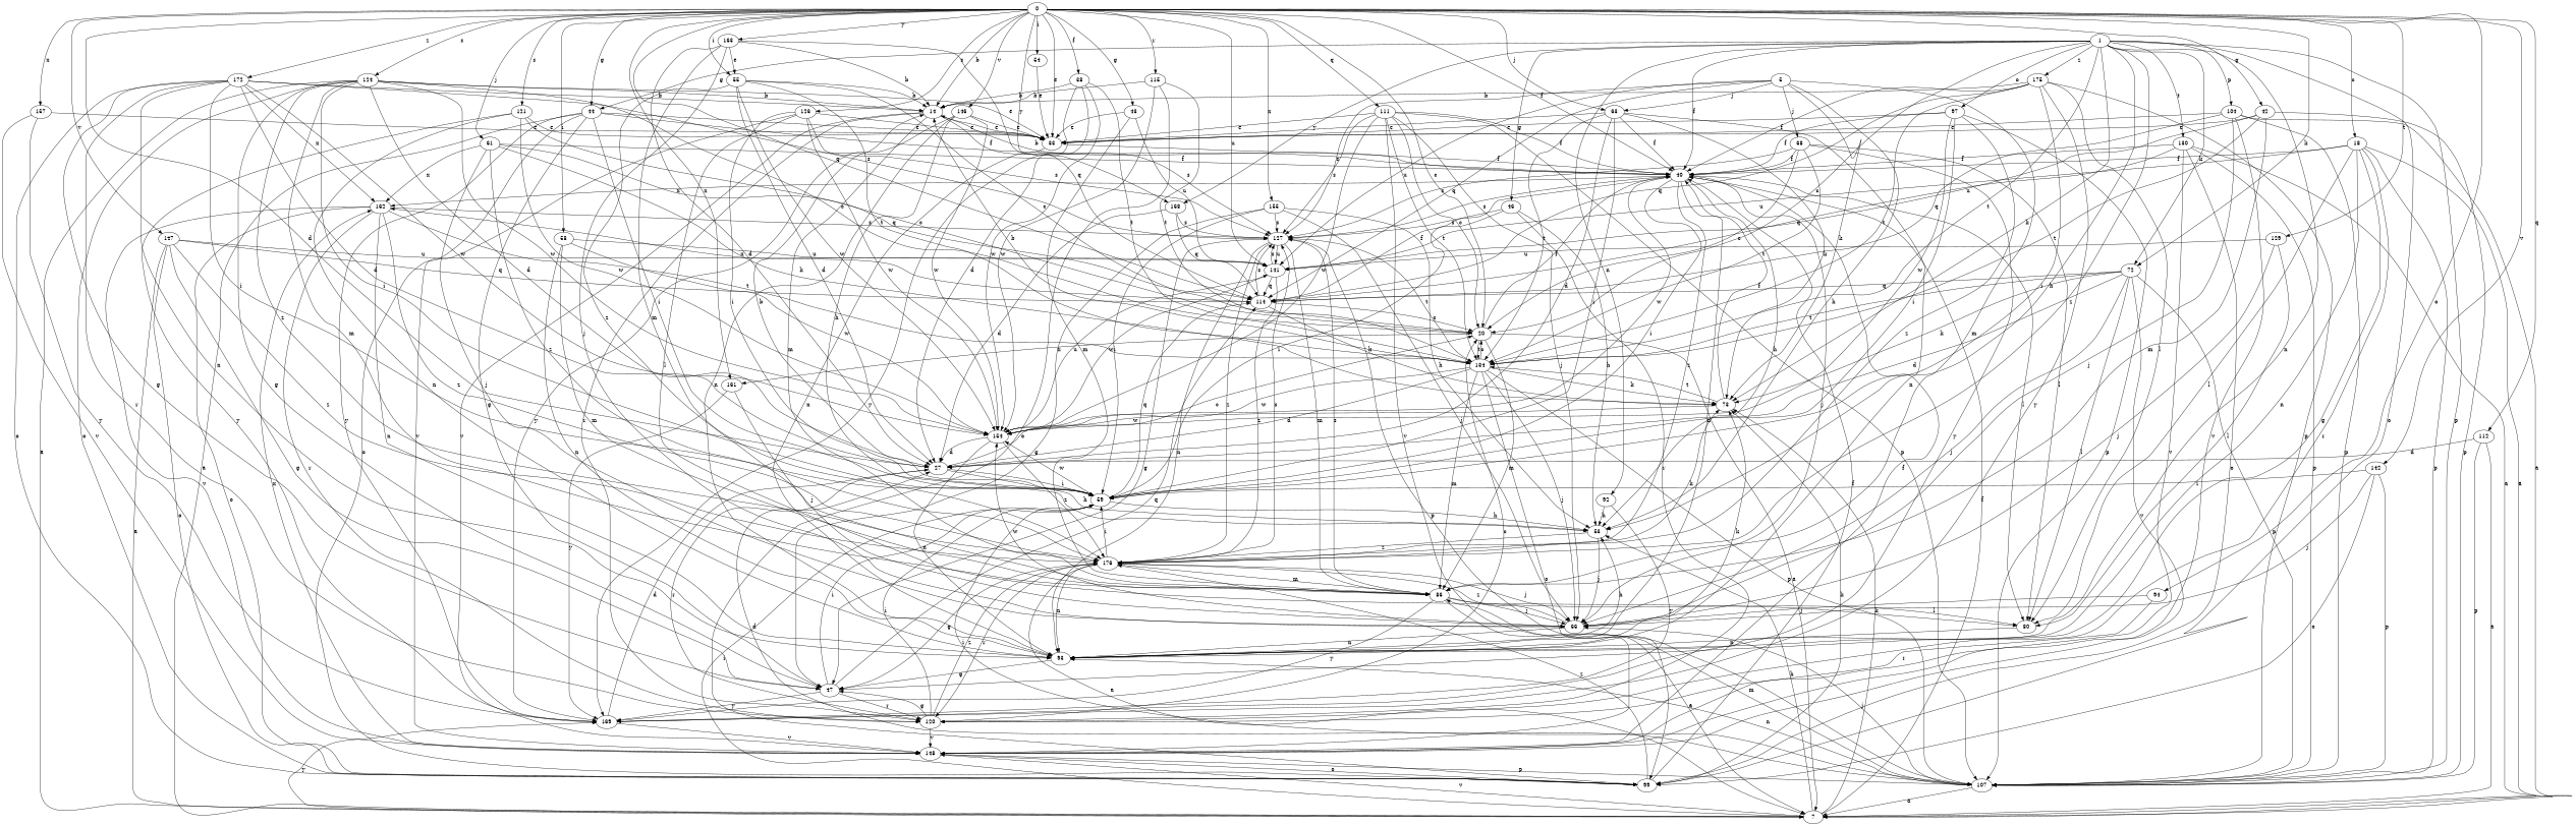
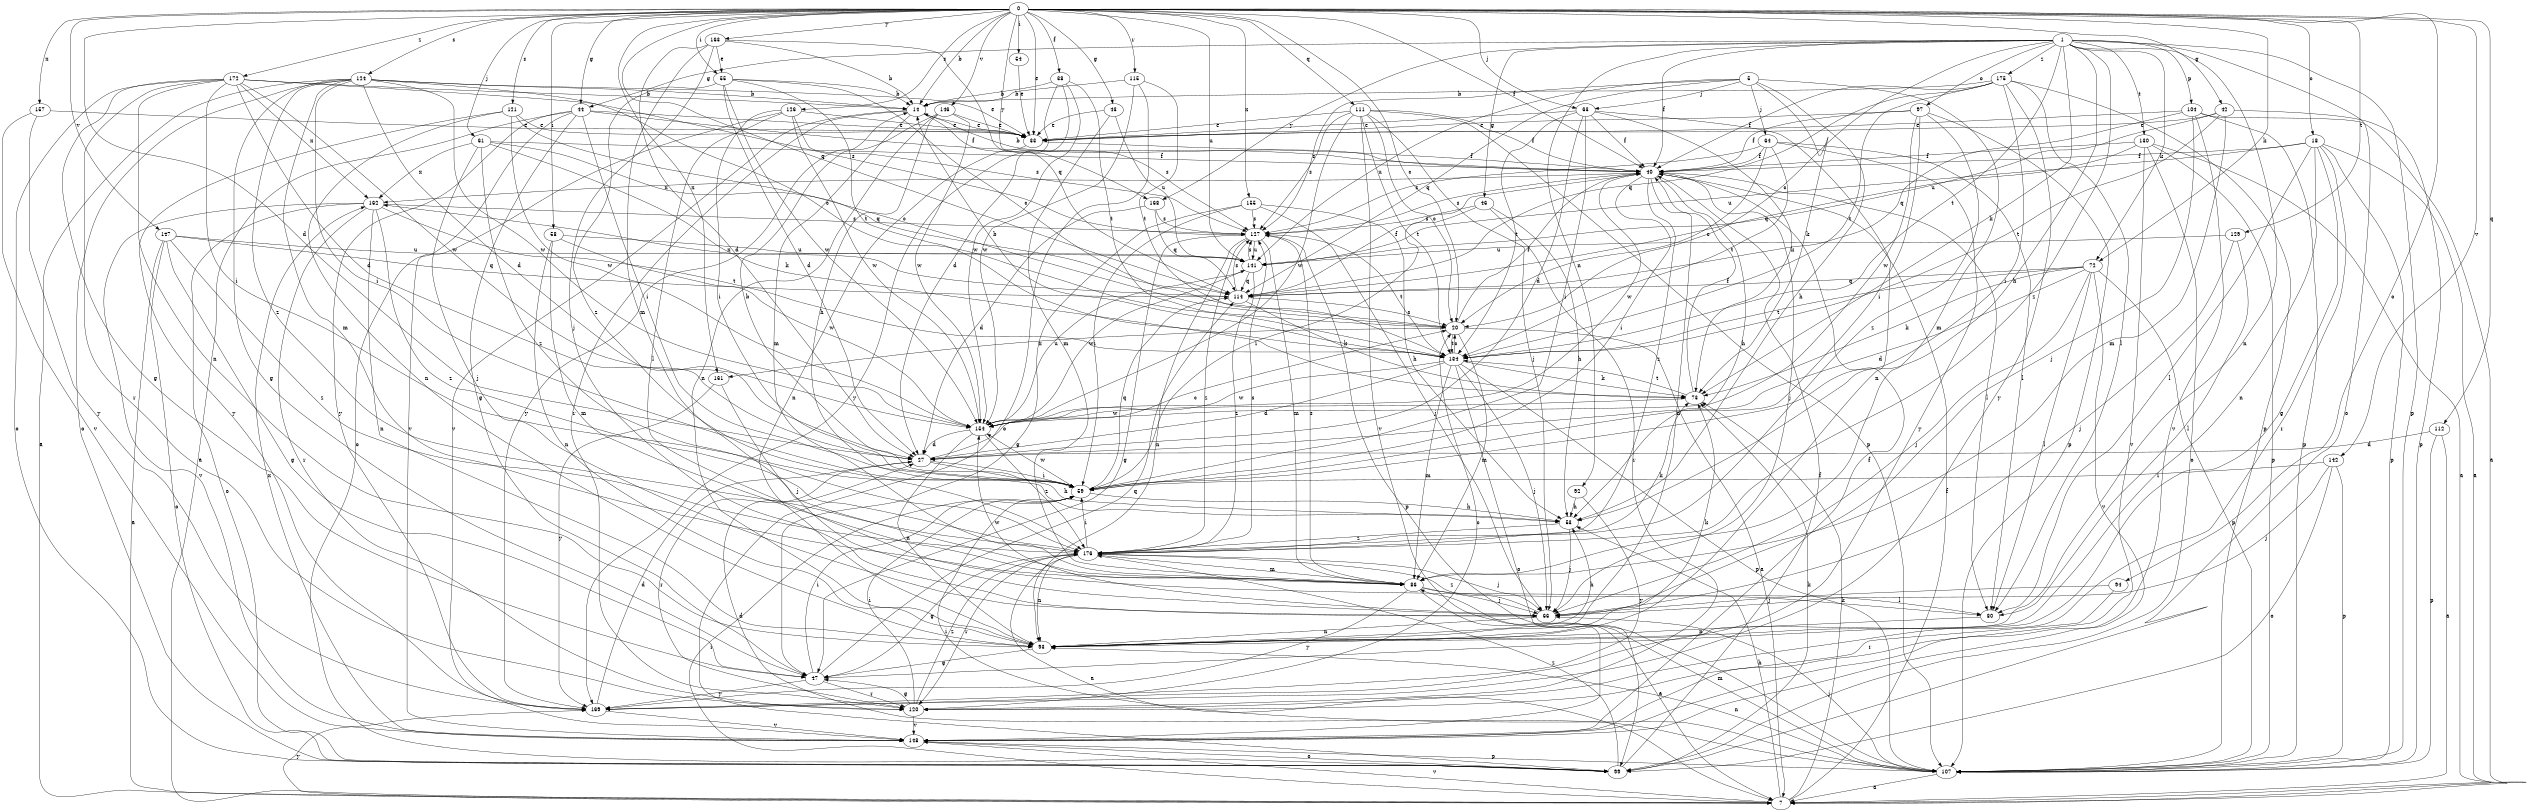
  strict digraph {
    0
    14
    18
    20
    27
    33
    38
    40
    42
    43
    44
    54
    55
    58
    61
    63
    72
    94
    111
    112
    114
    115
    121
    124
    126
    129
    141
    142
    146
    147
    155
    157
    161
    163
    168
    172
    86
    127
    148
    120
    93
    107
    7
    47
    80
    134
    53
    59
    169
    154
    176
    66
    162
    99
    73
    1
    46
    92
    97
    104
    130
    175
    5
-   64 [label=68]
+   64
    0 -> 14 [label=b]
    0 -> 18 [label=c]
    0 -> 20 [label=c]
    0 -> 27 [label=d]
    0 -> 33 [label=e]
    0 -> 38 [label=f]
    0 -> 40 [label=f]
    0 -> 42 [label=g]
    0 -> 43 [label=g]
    0 -> 44 [label=g]
    0 -> 54 [label=i]
    0 -> 55 [label=i]
    0 -> 58 [label=i]
    0 -> 61 [label=j]
    0 -> 63 [label=j]
    0 -> 72 [label=k]
    0 -> 94 [label=o]
    0 -> 111 [label=q]
    0 -> 112 [label=q]
    0 -> 114 [label=q]
    0 -> 115 [label=r]
    0 -> 121 [label=s]
    0 -> 124 [label=s]
    0 -> 126 [label=s]
    0 -> 129 [label=t]
    0 -> 141 [label=u]
    0 -> 142 [label=v]
    0 -> 146 [label=v]
    0 -> 147 [label=v]
    0 -> 155 [label=x]
    0 -> 157 [label=x]
    0 -> 161 [label=x]
    0 -> 163 [label=y]
    0 -> 168 [label=y]
    0 -> 172 [label=z]
    14 -> 33 [label=e]
    14 -> 86 [label=m]
    14 -> 127 [label=s]
    14 -> 148 [label=v]
    14 -> 120 [label=r]
    18 -> 40 [label=f]
    18 -> 141 [label=u]
    18 -> 120 [label=r]
    18 -> 93 [label=n]
    18 -> 107 [label=p]
    18 -> 7 [label=a]
    18 -> 47 [label=g]
    18 -> 80 [label=l]
    20 -> 40 [label=f]
    20 -> 161 [label=x]
    20 -> 86 [label=m]
    20 -> 7 [label=a]
    20 -> 134 [label=t]
    27 -> 20 [label=c]
    27 -> 120 [label=r]
    27 -> 53 [label=h]
    27 -> 59 [label=i]
    33 -> 40 [label=f]
    33 -> 93 [label=n]
    38 -> 14 [label=b]
    38 -> 27 [label=d]
    38 -> 134 [label=t]
    38 -> 169 [label=y]
    38 -> 154 [label=w]
    40 -> 14 [label=b]
    40 -> 127 [label=s]
    40 -> 93 [label=n]
    40 -> 80 [label=l]
    40 -> 53 [label=h]
    40 -> 59 [label=i]
    40 -> 154 [label=w]
    40 -> 176 [label=z]
    40 -> 66 [label=j]
    40 -> 162 [label=x]
    42 -> 33 [label=e]
    42 -> 141 [label=u]
    42 -> 86 [label=m]
    42 -> 107 [label=p]
    42 -> 134 [label=t]
    43 -> 33 [label=e]
    43 -> 141 [label=u]
    43 -> 86 [label=m]
    44 -> 33 [label=e]
    44 -> 40 [label=f]
    44 -> 7 [label=a]
    44 -> 47 [label=g]
    44 -> 59 [label=i]
    44 -> 169 [label=y]
    44 -> 99 [label=o]
    54 -> 33 [label=e]
    55 -> 14 [label=b]
    55 -> 20 [label=c]
    55 -> 27 [label=d]
    55 -> 134 [label=t]
    55 -> 154 [label=w]
    55 -> 176 [label=z]
    58 -> 141 [label=u]
    58 -> 86 [label=m]
    58 -> 93 [label=n]
    58 -> 154 [label=w]
    61 -> 40 [label=f]
    61 -> 114 [label=q]
    61 -> 176 [label=z]
    61 -> 66 [label=j]
    61 -> 162 [label=x]
    61 -> 73 [label=k]
    63 -> 27 [label=d]
    63 -> 33 [label=e]
    63 -> 40 [label=f]
    63 -> 93 [label=n]
    63 -> 134 [label=t]
    63 -> 59 [label=i]
    63 -> 73 [label=k]
    72 -> 27 [label=d]
    72 -> 114 [label=q]
    72 -> 148 [label=v]
    72 -> 107 [label=p]
    72 -> 80 [label=l]
    72 -> 134 [label=t]
    72 -> 66 [label=j]
    72 -> 73 [label=k]
    94 -> 120 [label=r]
    94 -> 66 [label=j]
    111 -> 20 [label=c]
    111 -> 33 [label=e]
    111 -> 40 [label=f]
    111 -> 127 [label=s]
    111 -> 148 [label=v]
    111 -> 107 [label=p]
    111 -> 134 [label=t]
    111 -> 154 [label=w]
    111 -> 66 [label=j]
    112 -> 27 [label=d]
    112 -> 107 [label=p]
    112 -> 7 [label=a]
    114 -> 20 [label=c]
    114 -> 40 [label=f]
    114 -> 127 [label=s]
    114 -> 162 [label=x]
    114 -> 73 [label=k]
    115 -> 14 [label=b]
    115 -> 134 [label=t]
    115 -> 154 [label=w]
    115 -> 99 [label=o]
    121 -> 20 [label=c]
    121 -> 33 [label=e]
    121 -> 93 [label=n]
    121 -> 169 [label=y]
    121 -> 154 [label=w]
    124 -> 14 [label=b]
    124 -> 20 [label=c]
    124 -> 27 [label=d]
    124 -> 33 [label=e]
    124 -> 86 [label=m]
    124 -> 7 [label=a]
    124 -> 47 [label=g]
    124 -> 59 [label=i]
    124 -> 154 [label=w]
    124 -> 176 [label=z]
    124 -> 99 [label=o]
    126 -> 33 [label=e]
    126 -> 127 [label=s]
    126 -> 148 [label=v]
    126 -> 80 [label=l]
    126 -> 59 [label=i]
    126 -> 154 [label=w]
    129 -> 141 [label=u]
    129 -> 80 [label=l]
    129 -> 66 [label=j]
    141 -> 114 [label=q]
    141 -> 127 [label=s]
    141 -> 154 [label=w]
    141 -> 176 [label=z]
    142 -> 107 [label=p]
    142 -> 59 [label=i]
    142 -> 66 [label=j]
    142 -> 99 [label=o]
    146 -> 33 [label=e]
    146 -> 93 [label=n]
    146 -> 53 [label=h]
    146 -> 169 [label=y]
    146 -> 154 [label=w]
    147 -> 114 [label=q]
    147 -> 141 [label=u]
    147 -> 7 [label=a]
    147 -> 47 [label=g]
    147 -> 176 [label=z]
    147 -> 99 [label=o]
    155 -> 127 [label=s]
    155 -> 47 [label=g]
    155 -> 53 [label=h]
    155 -> 59 [label=i]
    155 -> 66 [label=j]
    157 -> 33 [label=e]
    157 -> 148 [label=v]
    157 -> 169 [label=y]
    161 -> 169 [label=y]
    161 -> 66 [label=j]
    163 -> 14 [label=b]
    163 -> 27 [label=d]
    163 -> 55 [label=e]
    163 -> 114 [label=q]
    163 -> 86 [label=m]
    163 -> 66 [label=j]
    168 -> 27 [label=d]
    168 -> 114 [label=q]
    168 -> 127 [label=s]
    172 -> 14 [label=b]
    172 -> 27 [label=d]
    172 -> 127 [label=s]
    172 -> 120 [label=r]
    172 -> 93 [label=n]
    172 -> 47 [label=g]
    172 -> 59 [label=i]
    172 -> 154 [label=w]
    172 -> 162 [label=x]
    172 -> 99 [label=o]
    86 -> 127 [label=s]
    86 -> 7 [label=a]
    86 -> 80 [label=l]
    86 -> 169 [label=y]
    86 -> 66 [label=j]
    127 -> 141 [label=u]
    127 -> 86 [label=m]
    127 -> 93 [label=n]
    127 -> 107 [label=p]
    127 -> 47 [label=g]
    127 -> 134 [label=t]
    127 -> 176 [label=z]
    148 -> 40 [label=f]
    148 -> 107 [label=p]
    148 -> 162 [label=x]
    148 -> 99 [label=o]
    120 -> 20 [label=c]
    120 -> 148 [label=v]
    120 -> 47 [label=g]
    120 -> 59 [label=i]
    120 -> 176 [label=z]
    93 -> 47 [label=g]
    93 -> 53 [label=h]
    93 -> 73 [label=k]
    107 -> 27 [label=d]
    107 -> 86 [label=m]
    107 -> 93 [label=n]
    107 -> 7 [label=a]
    107 -> 59 [label=i]
    107 -> 66 [label=j]
    7 -> 40 [label=f]
    7 -> 148 [label=v]
    7 -> 53 [label=h]
    7 -> 59 [label=i]
    7 -> 169 [label=y]
    7 -> 73 [label=k]
    47 -> 114 [label=q]
    47 -> 120 [label=r]
    47 -> 59 [label=i]
    47 -> 169 [label=y]
    80 -> 93 [label=n]
    134 -> 14 [label=b]
    134 -> 20 [label=c]
    134 -> 27 [label=d]
    134 -> 86 [label=m]
    134 -> 107 [label=p]
    134 -> 154 [label=w]
    134 -> 66 [label=j]
    134 -> 99 [label=o]
    134 -> 73 [label=k]
    53 -> 176 [label=z]
    53 -> 66 [label=j]
    59 -> 14 [label=b]
    59 -> 114 [label=q]
    59 -> 53 [label=h]
    59 -> 154 [label=w]
    169 -> 27 [label=d]
    169 -> 148 [label=v]
    154 -> 27 [label=d]
    154 -> 141 [label=u]
    154 -> 93 [label=n]
    154 -> 176 [label=z]
    176 -> 86 [label=m]
    176 -> 127 [label=s]
    176 -> 120 [label=r]
    176 -> 93 [label=n]
    176 -> 7 [label=a]
    176 -> 47 [label=g]
    176 -> 59 [label=i]
    176 -> 66 [label=j]
    176 -> 73 [label=k]
    66 -> 93 [label=n]
    66 -> 154 [label=w]
    66 -> 176 [label=z]
    162 -> 127 [label=s]
    162 -> 148 [label=v]
    162 -> 120 [label=r]
    162 -> 93 [label=n]
    162 -> 134 [label=t]
    162 -> 176 [label=z]
    162 -> 99 [label=o]
    99 -> 40 [label=f]
    99 -> 176 [label=z]
    99 -> 73 [label=k]
    73 -> 40 [label=f]
    73 -> 134 [label=t]
    73 -> 154 [label=w]
    1 -> 20 [label=c]
    1 -> 40 [label=f]
    1 -> 44 [label=g]
    1 -> 72 [label=k]
    1 -> 168 [label=y]
    1 -> 93 [label=n]
    1 -> 107 [label=p]
    1 -> 134 [label=t]
    1 -> 53 [label=h]
    1 -> 176 [label=z]
    1 -> 99 [label=o]
    1 -> 73 [label=k]
    1 -> 46 [label=g]
    1 -> 92 [label=n]
    1 -> 97 [label=o]
    1 -> 104 [label=p]
    1 -> 130 [label=t]
    1 -> 175 [label=z]
    46 -> 127 [label=s]
    46 -> 120 [label=r]
    46 -> 53 [label=h]
    46 -> 59 [label=i]
    92 -> 53 [label=h]
    92 -> 169 [label=y]
    97 -> 33 [label=e]
    97 -> 40 [label=f]
    97 -> 107 [label=p]
    97 -> 59 [label=i]
    97 -> 154 [label=w]
    97 -> 176 [label=z]
    104 -> 33 [label=e]
    104 -> 114 [label=q]
    104 -> 148 [label=v]
    104 -> 107 [label=p]
    104 -> 7 [label=a]
    104 -> 66 [label=j]
    130 -> 40 [label=f]
    130 -> 114 [label=q]
    130 -> 148 [label=v]
    130 -> 107 [label=p]
    130 -> 7 [label=a]
    130 -> 99 [label=o]
    175 -> 14 [label=b]
    175 -> 40 [label=f]
    175 -> 114 [label=q]
    175 -> 107 [label=p]
    175 -> 80 [label=l]
    175 -> 134 [label=t]
    175 -> 59 [label=i]
    175 -> 169 [label=y]
    5 -> 63 [label=j]
    5 -> 114 [label=q]
    5 -> 141 [label=u]
    5 -> 86 [label=m]
    5 -> 127 [label=s]
    5 -> 53 [label=h]
    5 -> 73 [label=k]
    5 -> 64 [label=j]
    64 -> 20 [label=c]
    64 -> 40 [label=f]
    64 -> 127 [label=s]
    64 -> 80 [label=l]
    64 -> 134 [label=t]
    64 -> 169 [label=y]
  }
